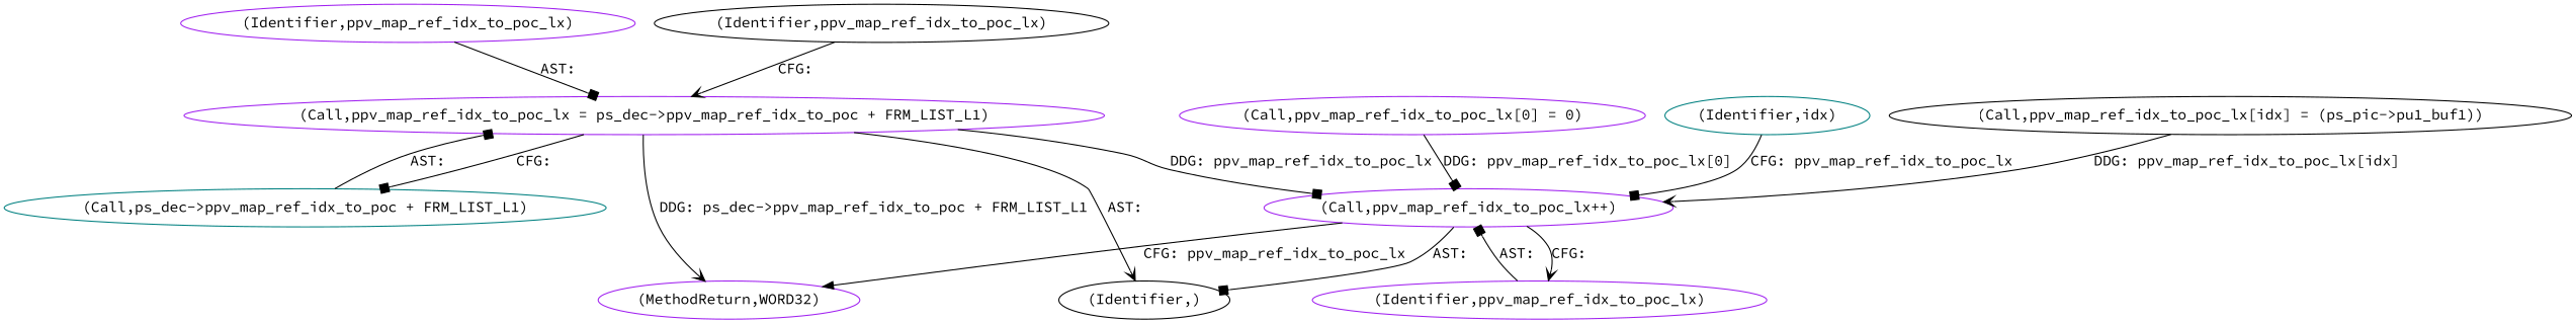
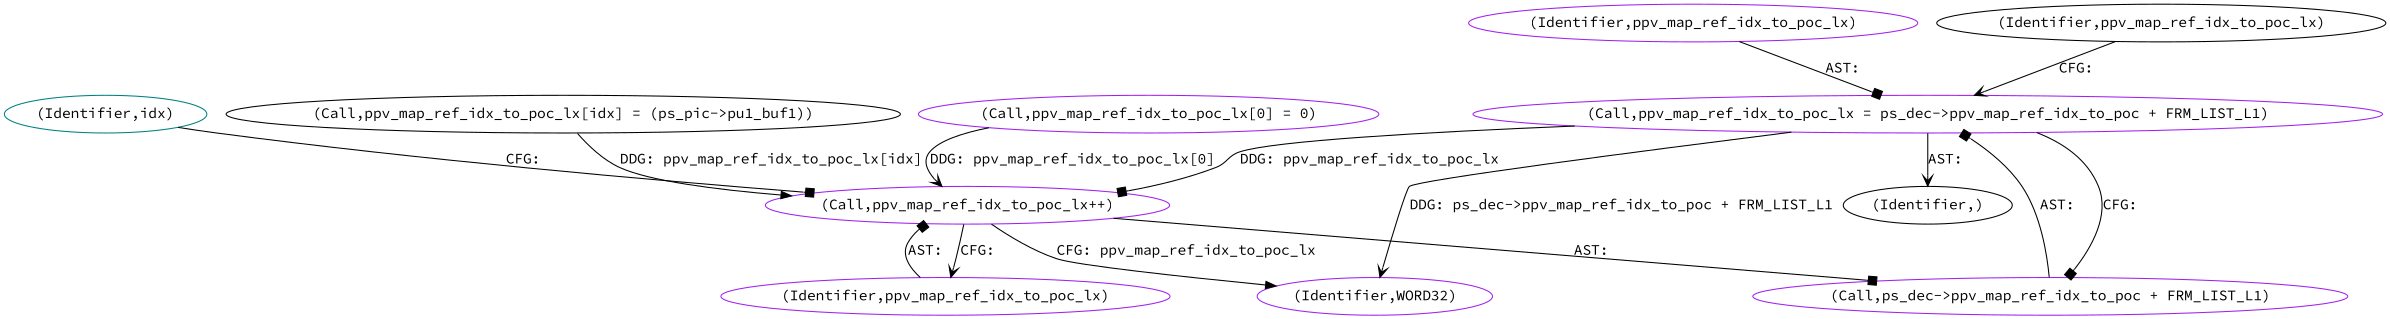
  digraph {
    fontname="Source Code Pro"
    node [color=purple fontname="Source Code Pro"]
    edge [arrowhead=box fontname="Source Code Pro"]
    n1 [label="(Call,ppv_map_ref_idx_to_poc_lx = ps_dec->ppv_map_ref_idx_to_poc + FRM_LIST_L1)"]
    n2 [label="(Call,ppv_map_ref_idx_to_poc_lx++)"]
-   n3 [label="(MethodReturn,WORD32)"]
-   n4 [color=teal label="(Call,ps_dec->ppv_map_ref_idx_to_poc + FRM_LIST_L1)"]
+   n3 [label="(Identifier,WORD32)"]
+   n4 [label="(Call,ps_dec->ppv_map_ref_idx_to_poc + FRM_LIST_L1)"]
    n5 [color=black label="(Identifier,)"]
    n6 [label="(Identifier,ppv_map_ref_idx_to_poc_lx)"]
    n7 [color=teal label="(Identifier,idx)"]
    n8 [label="(Identifier,ppv_map_ref_idx_to_poc_lx)"]
    n9 [color=black label="(Call,ppv_map_ref_idx_to_poc_lx[idx] = (ps_pic->pu1_buf1))"]
    n10 [label="(Call,ppv_map_ref_idx_to_poc_lx[0] = 0)"]
    n11 [color=black label="(Identifier,ppv_map_ref_idx_to_poc_lx)"]
    n1 -> n2 [label="DDG: ppv_map_ref_idx_to_poc_lx"]
    n1 -> n3 [arrowhead=vee label="DDG: ps_dec->ppv_map_ref_idx_to_poc + FRM_LIST_L1"]
    n1 -> n4 [label="CFG: "]
    n1 -> n5 [arrowhead=vee label="AST: "]
    n2 -> n3 [arrowhead=normal label="CFG: ppv_map_ref_idx_to_poc_lx"]
-   n2 -> n5 [label="AST: "]
+   n2 -> n4 [label="AST: "]
    n2 -> n6 [arrowhead=vee label="CFG: "]
    n4 -> n1 [label="AST: "]
    n6 -> n2 [label="AST: "]
-   n7 -> n2 [label="CFG: ppv_map_ref_idx_to_poc_lx"]
+   n7 -> n2 [label="CFG: "]
    n8 -> n1 [label="AST: "]
-   n9 -> n2 [arrowhead=vee label="DDG: ppv_map_ref_idx_to_poc_lx[idx]"]
-   n10 -> n2 [label="DDG: ppv_map_ref_idx_to_poc_lx[0]"]
+   n9 -> n2 [arrowhead=normal label="DDG: ppv_map_ref_idx_to_poc_lx[idx]"]
+   n10 -> n2 [arrowhead=vee label="DDG: ppv_map_ref_idx_to_poc_lx[0]"]
    n11 -> n1 [arrowhead=vee label="CFG: "]
  }
